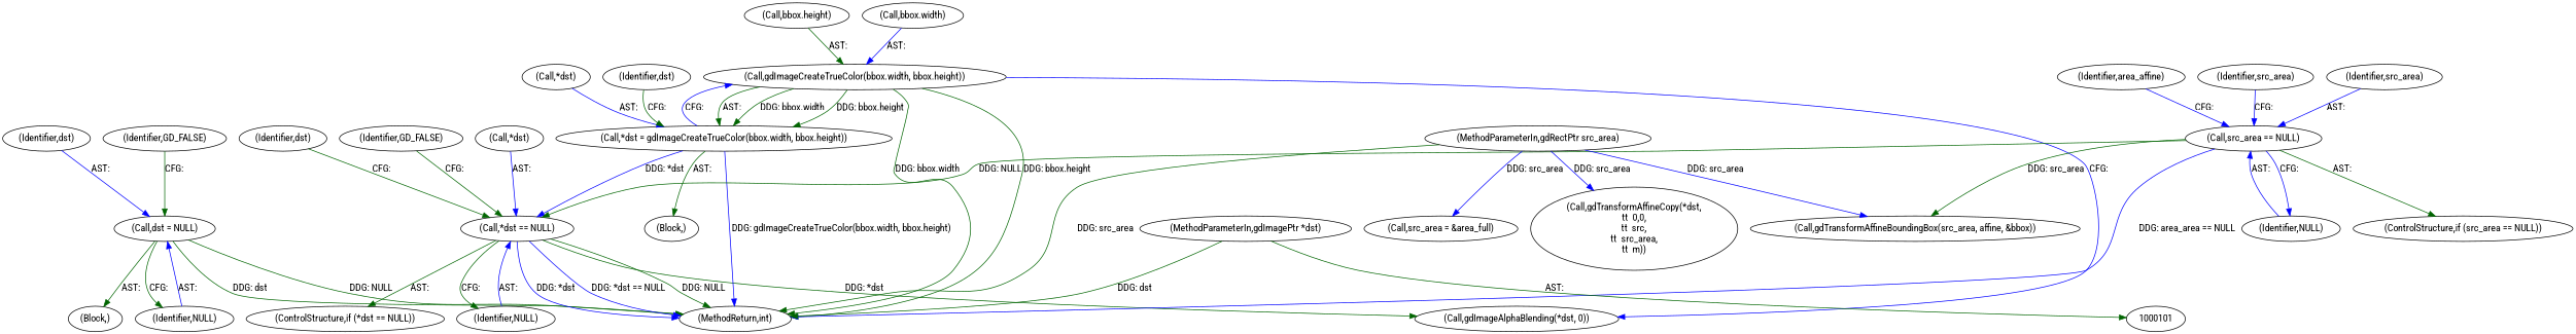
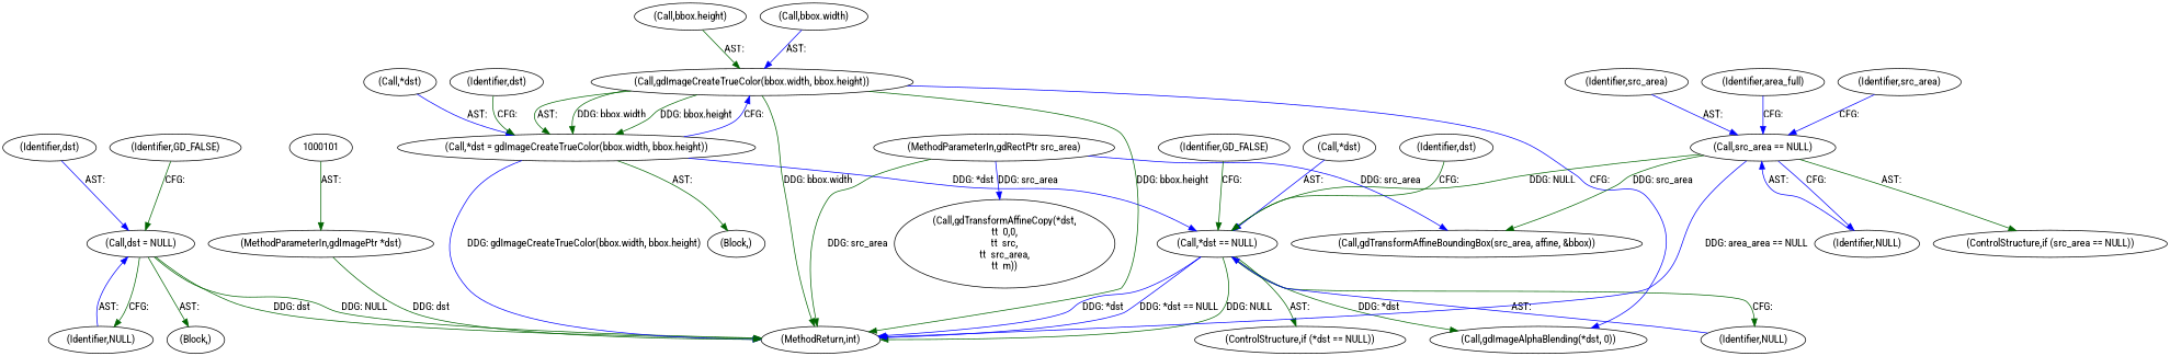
  digraph {
    fontname="Roboto Condensed"
    node [fontname="Roboto Condensed"]
    edge [color=darkgreen fontname="Roboto Condensed"]
    n1 [label="(Call,dst = NULL)"]
    n2 [label="(MethodReturn,int)"]
    n3 [label="(Block,)"]
    n4 [label="(Identifier,NULL)"]
    n5 [label="(Call,*dst == NULL)"]
    n6 [label="(ControlStructure,if (*dst == NULL))"]
    n7 [label="(Identifier,NULL)"]
    n8 [label="(Call,gdImageAlphaBlending(*dst, 0))"]
    n9 [label="(Call,*dst = gdImageCreateTrueColor(bbox.width, bbox.height))"]
    n10 [label="(Call,gdImageCreateTrueColor(bbox.width, bbox.height))"]
    n11 [label="(Block,)"]
    n12 [label="(Call,bbox.height)"]
    n13 [label="(Call,src_area == NULL)"]
    n14 [label="(ControlStructure,if (src_area == NULL))"]
    n15 [label="(Call,gdTransformAffineBoundingBox(src_area, affine, &bbox))"]
    n16 [label="(Identifier,NULL)"]
    n17 [label="(MethodParameterIn,gdRectPtr src_area)"]
-   n18 [label="(Call,src_area = &area_full)"]
    n19 [label="(Call,gdTransformAffineCopy(*dst,\n\t\t  0,0,\n\t\t  src,\n\t\t  src_area,\n\t\t  m))"]
    n20 [label="(MethodParameterIn,gdImagePtr *dst)"]
    1000101
    n22 [label="(Call,bbox.width)"]
    n23 [label="(Identifier,src_area)"]
    n24 [label="(Identifier,src_area)"]
    n25 [label="(Identifier,GD_FALSE)"]
    n26 [label="(Identifier,GD_FALSE)"]
-   n27 [label="(Identifier,area_affine)"]
+   n27 [label="(Identifier,area_full)"]
    n28 [label="(Call,*dst)"]
    n29 [label="(Identifier,dst)"]
    n30 [label="(Identifier,dst)"]
    n31 [label="(Call,*dst)"]
    n32 [label="(Identifier,dst)"]
    n1 -> n2 [label="DDG: dst"]
    n1 -> n2 [label="DDG: NULL"]
    n1 -> n3 [label="AST: "]
    n1 -> n4 [label="CFG: "]
    n4 -> n1 [color=blue label="AST: "]
    n5 -> n2 [color=blue label="DDG: *dst"]
    n5 -> n2 [color=blue label="DDG: *dst == NULL"]
    n5 -> n2 [label="DDG: NULL"]
    n5 -> n6 [label="AST: "]
    n5 -> n7 [label="CFG: "]
    n5 -> n8 [label="DDG: *dst"]
    n7 -> n5 [color=blue label="AST: "]
    n9 -> n2 [color=blue label="DDG: gdImageCreateTrueColor(bbox.width, bbox.height)"]
    n9 -> n5 [color=blue label="DDG: *dst"]
    n9 -> n10 [color=blue label="CFG: "]
    n9 -> n11 [label="AST: "]
    n10 -> n2 [label="DDG: bbox.width"]
    n10 -> n2 [label="DDG: bbox.height"]
    n10 -> n8 [color=blue label="CFG: "]
    n10 -> n9 [label="AST: "]
    n10 -> n9 [label="DDG: bbox.width"]
    n10 -> n9 [label="DDG: bbox.height"]
    n12 -> n10 [label="AST: "]
    n13 -> n2 [color=blue label="DDG: area_area == NULL"]
    n13 -> n5 [label="DDG: NULL"]
    n13 -> n14 [label="AST: "]
    n13 -> n15 [label="DDG: src_area"]
    n13 -> n16 [color=blue label="CFG: "]
    n16 -> n13 [color=blue label="AST: "]
    n17 -> n2 [label="DDG: src_area"]
    n17 -> n15 [color=blue label="DDG: src_area"]
-   n17 -> n18 [color=blue label="DDG: src_area"]
    n17 -> n19 [color=blue label="DDG: src_area"]
    n20 -> n2 [label="DDG: dst"]
-   n20 -> 1000101 [label="AST: "]
+   1000101 -> n20 [label="AST: "]
    n22 -> n10 [color=blue label="AST: "]
    n23 -> n13 [color=blue label="CFG: "]
    n24 -> n13 [color=blue label="AST: "]
    n25 -> n1 [label="CFG: "]
    n26 -> n5 [label="CFG: "]
    n27 -> n13 [color=blue label="CFG: "]
    n28 -> n9 [color=blue label="AST: "]
    n29 -> n9 [label="CFG: "]
    n30 -> n1 [color=blue label="AST: "]
    n31 -> n5 [color=blue label="AST: "]
    n32 -> n5 [label="CFG: "]
  }
